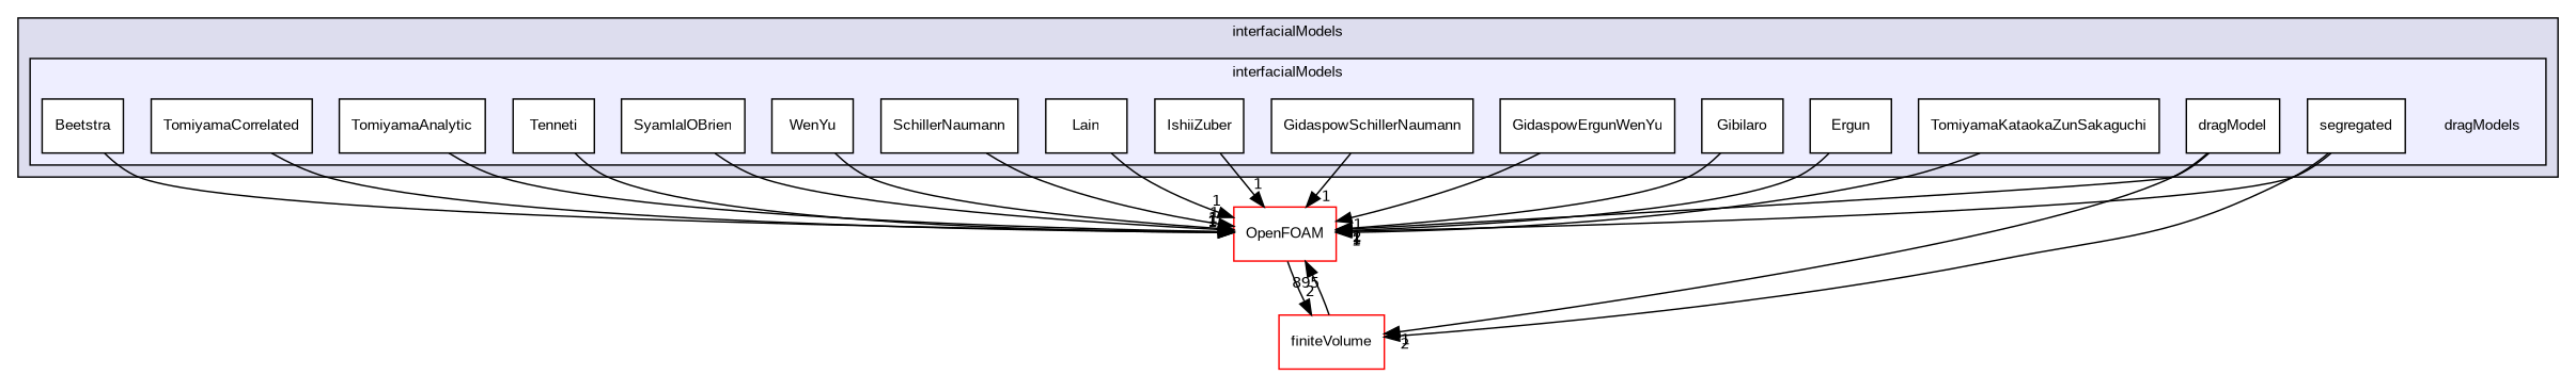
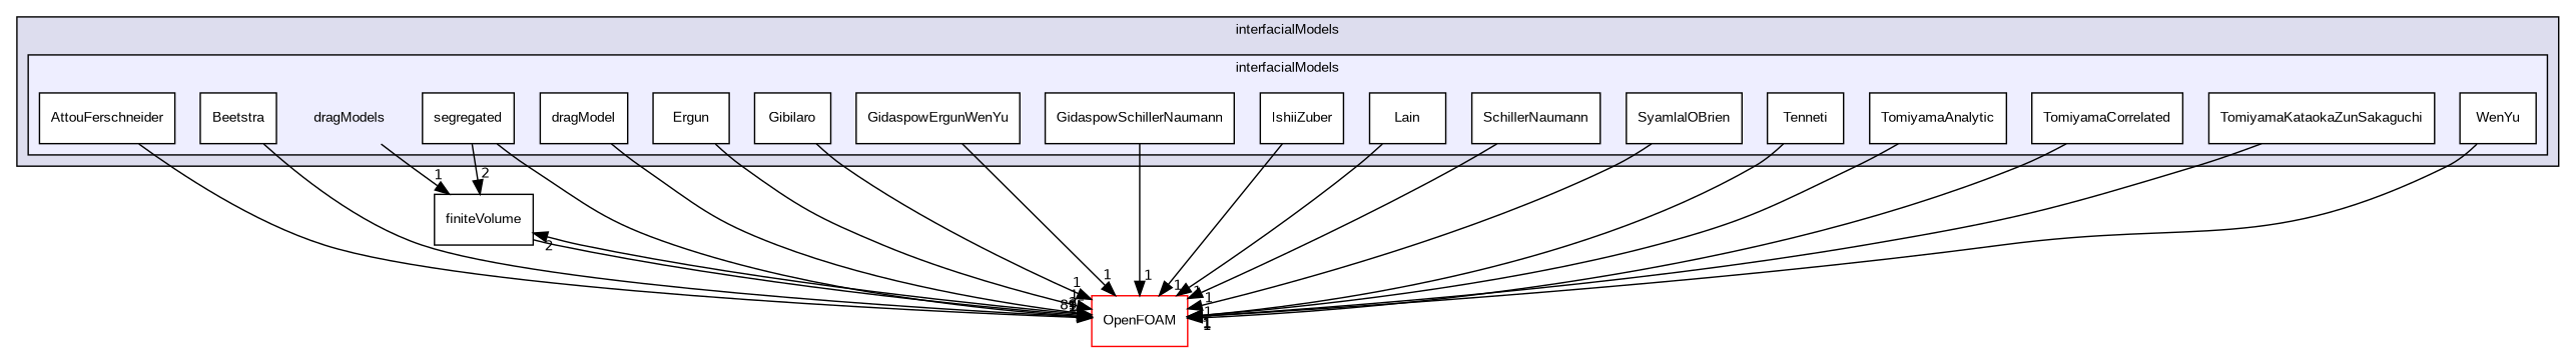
  digraph {
    compound=true
    fontname="Liberation Sans"
    node [fontname="Liberation Sans" fontsize=10 shape=box color=black fillcolor=white style=filled]
    edge [headlabel=1 labeldistance=1.5 labelfontname=Helvetica labelfontsize=10 fontname="Liberation Sans"]
    n1 [label=dragModels shape=plaintext color="" fillcolor="" style=""]
+   n2 [label=AttouFerschneider]
    n3 [label=Beetstra]
    n4 [label=dragModel]
    n5 [label=Ergun]
    n6 [label=Gibilaro]
    n7 [label=GidaspowErgunWenYu]
    n8 [label=GidaspowSchillerNaumann]
    n9 [label=IshiiZuber]
    n10 [label=Lain]
    n11 [label=SchillerNaumann]
    n12 [label=segregated]
    n13 [label=SyamlalOBrien]
    n14 [label=Tenneti]
    n15 [label=TomiyamaAnalytic]
    n16 [label=TomiyamaCorrelated]
    n17 [label=TomiyamaKataokaZunSakaguchi]
    n18 [label=WenYu]
    n19 [color=red label=OpenFOAM fillcolor="" style=""]
-   n20 [color=red label=finiteVolume fillcolor="" style=""]
+   n20 [label=finiteVolume fillcolor="" style=""]
    subgraph cluster_1 {
      bgcolor="#ddddee"
      fontsize=10
      label=interfacialModels
      pencolor=black
      subgraph cluster_2 {
        bgcolor="#eeeeff"
        fontsize=10
        pencolor=black
        n1
+       n2
        n3
        n4
        n5
        n6
        n7
        n8
        n9
        n10
        n11
        n12
        n13
        n14
        n15
        n16
        n17
        n18
      }
    }
+   n2 -> n19
    n3 -> n19
    n4 -> n19 [headlabel=2]
-   n4 -> n20
+   n1 -> n20
    n5 -> n19
    n6 -> n19
    n7 -> n19
    n8 -> n19
    n9 -> n19
    n10 -> n19
    n11 -> n19
    n12 -> n19
    n12 -> n20 [headlabel=2]
    n13 -> n19
    n14 -> n19
    n15 -> n19
    n16 -> n19
    n17 -> n19
    n18 -> n19
    n19 -> n20 [headlabel=2]
    n20 -> n19 [headlabel=895]
  }
